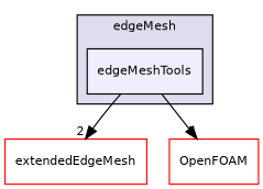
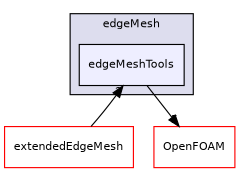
  digraph {
    compound=true
    node [fontname=Helvetica fontsize=10 shape=box color=red]
    edge [labeldistance=1.5 labelfontname=Helvetica labelfontsize=10]
    n1 [fillcolor="#eeeeff" label=edgeMeshTools pencolor=black style=filled color=""]
    n2 [label=extendedEdgeMesh]
    n3 [label=OpenFOAM]
    subgraph cluster_1 {
      bgcolor="#ddddee"
      fontname=Helvetica
      fontsize=10
      label=edgeMesh
      pencolor=black
      n1
    }
-   n1 -> n2 [headlabel=2]
+   n2 -> n1 [headlabel=2]
    n1 -> n3 [headlabel=5]
  }
